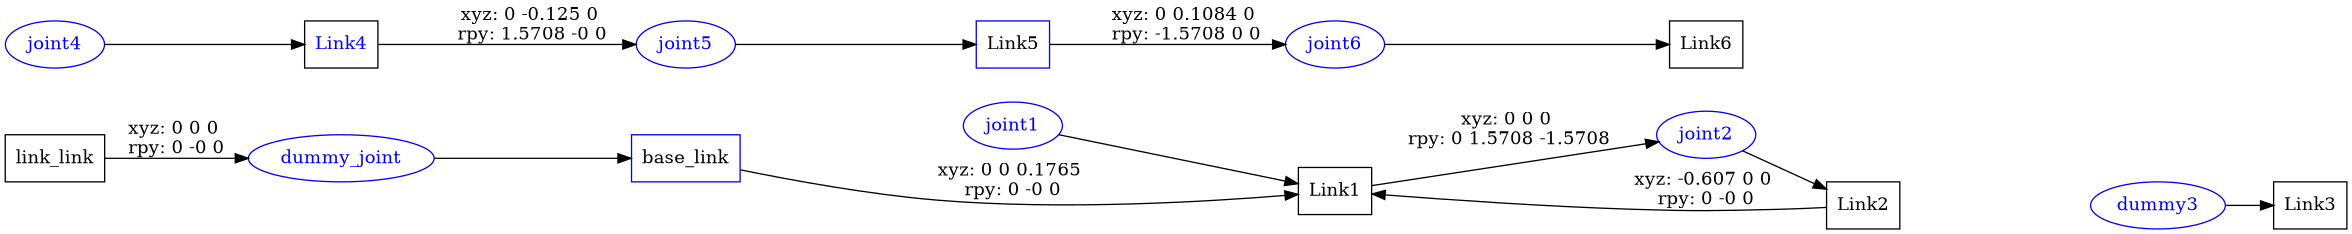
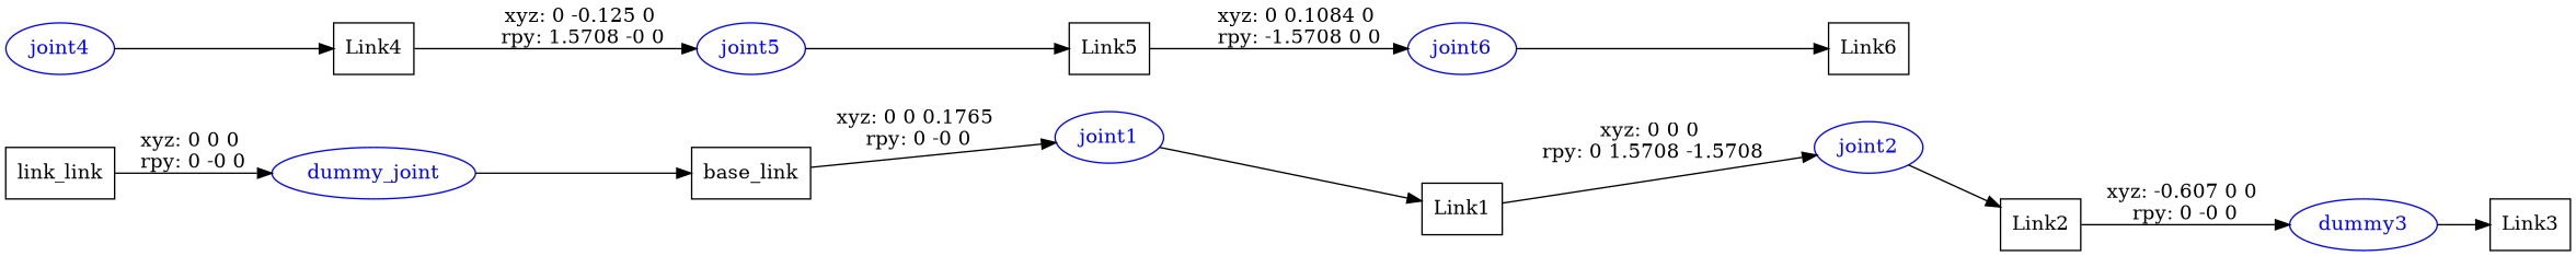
  digraph {
    rankdir=LR
    node [shape=box]
    n1 [label=link_link]
    dummy_joint [color=blue fontcolor=blue shape=ellipse]
-   n3 [label=base_link color=blue]
+   n3 [label=base_link]
    joint1 [color=blue fontcolor=blue shape=ellipse]
    n5 [label=Link1]
    joint2 [color=blue fontcolor=blue shape=ellipse]
    n7 [label=Link2]
    n8 [color=blue fontcolor=blue label=dummy3 shape=ellipse]
    n9 [label=Link3]
    joint4 [color=blue fontcolor=blue shape=ellipse]
-   n11 [label=Link4 fontcolor=blue]
+   n11 [label=Link4]
    joint5 [color=blue fontcolor=blue shape=ellipse]
-   n13 [label=Link5 color=blue]
+   n13 [label=Link5]
    joint6 [color=blue fontcolor=blue shape=ellipse]
    n15 [label=Link6]
    n1 -> dummy_joint [label="xyz: 0 0 0 \nrpy: 0 -0 0"]
    dummy_joint -> n3
-   n3 -> n5 [label="xyz: 0 0 0.1765 \nrpy: 0 -0 0"]
+   n3 -> joint1 [label="xyz: 0 0 0.1765 \nrpy: 0 -0 0"]
    joint1 -> n5
    n5 -> joint2 [label="xyz: 0 0 0 \nrpy: 0 1.5708 -1.5708"]
    joint2 -> n7
-   n7 -> n5 [label="xyz: -0.607 0 0 \nrpy: 0 -0 0"]
+   n7 -> n8 [label="xyz: -0.607 0 0 \nrpy: 0 -0 0"]
    n8 -> n9
    joint4 -> n11
    n11 -> joint5 [label="xyz: 0 -0.125 0 \nrpy: 1.5708 -0 0"]
    joint5 -> n13
    n13 -> joint6 [label="xyz: 0 0.1084 0 \nrpy: -1.5708 0 0"]
    joint6 -> n15
  }
